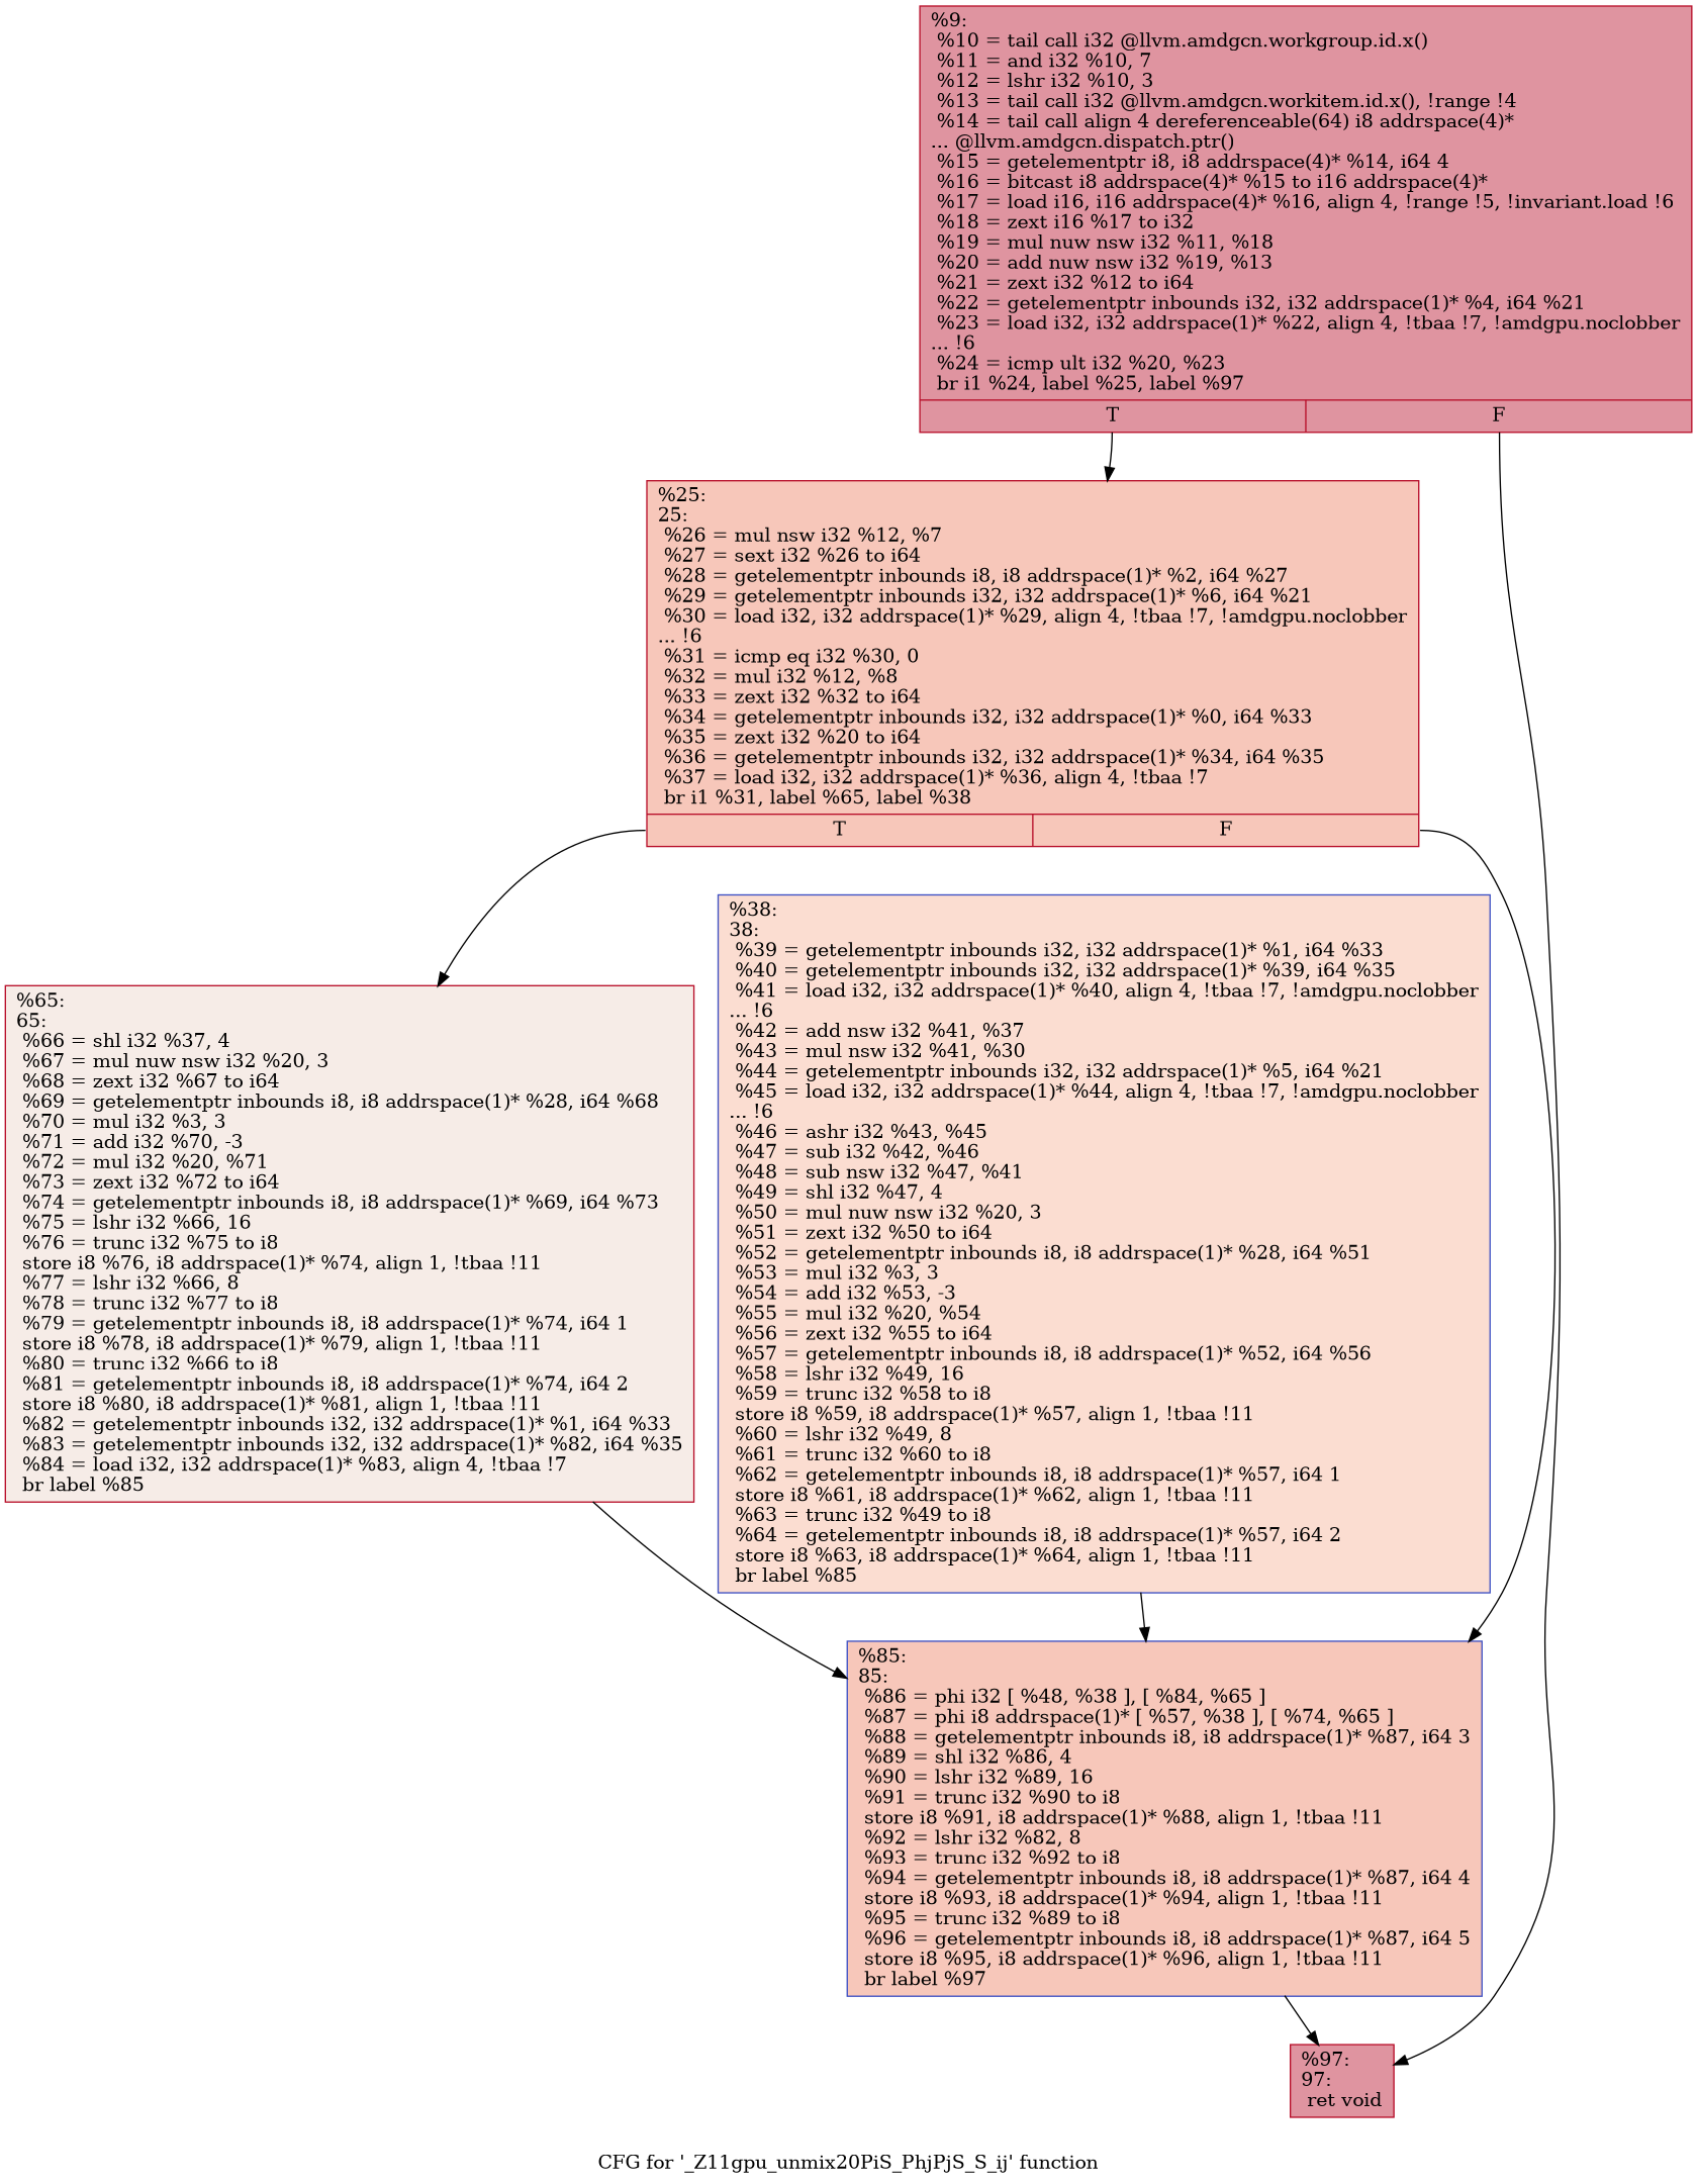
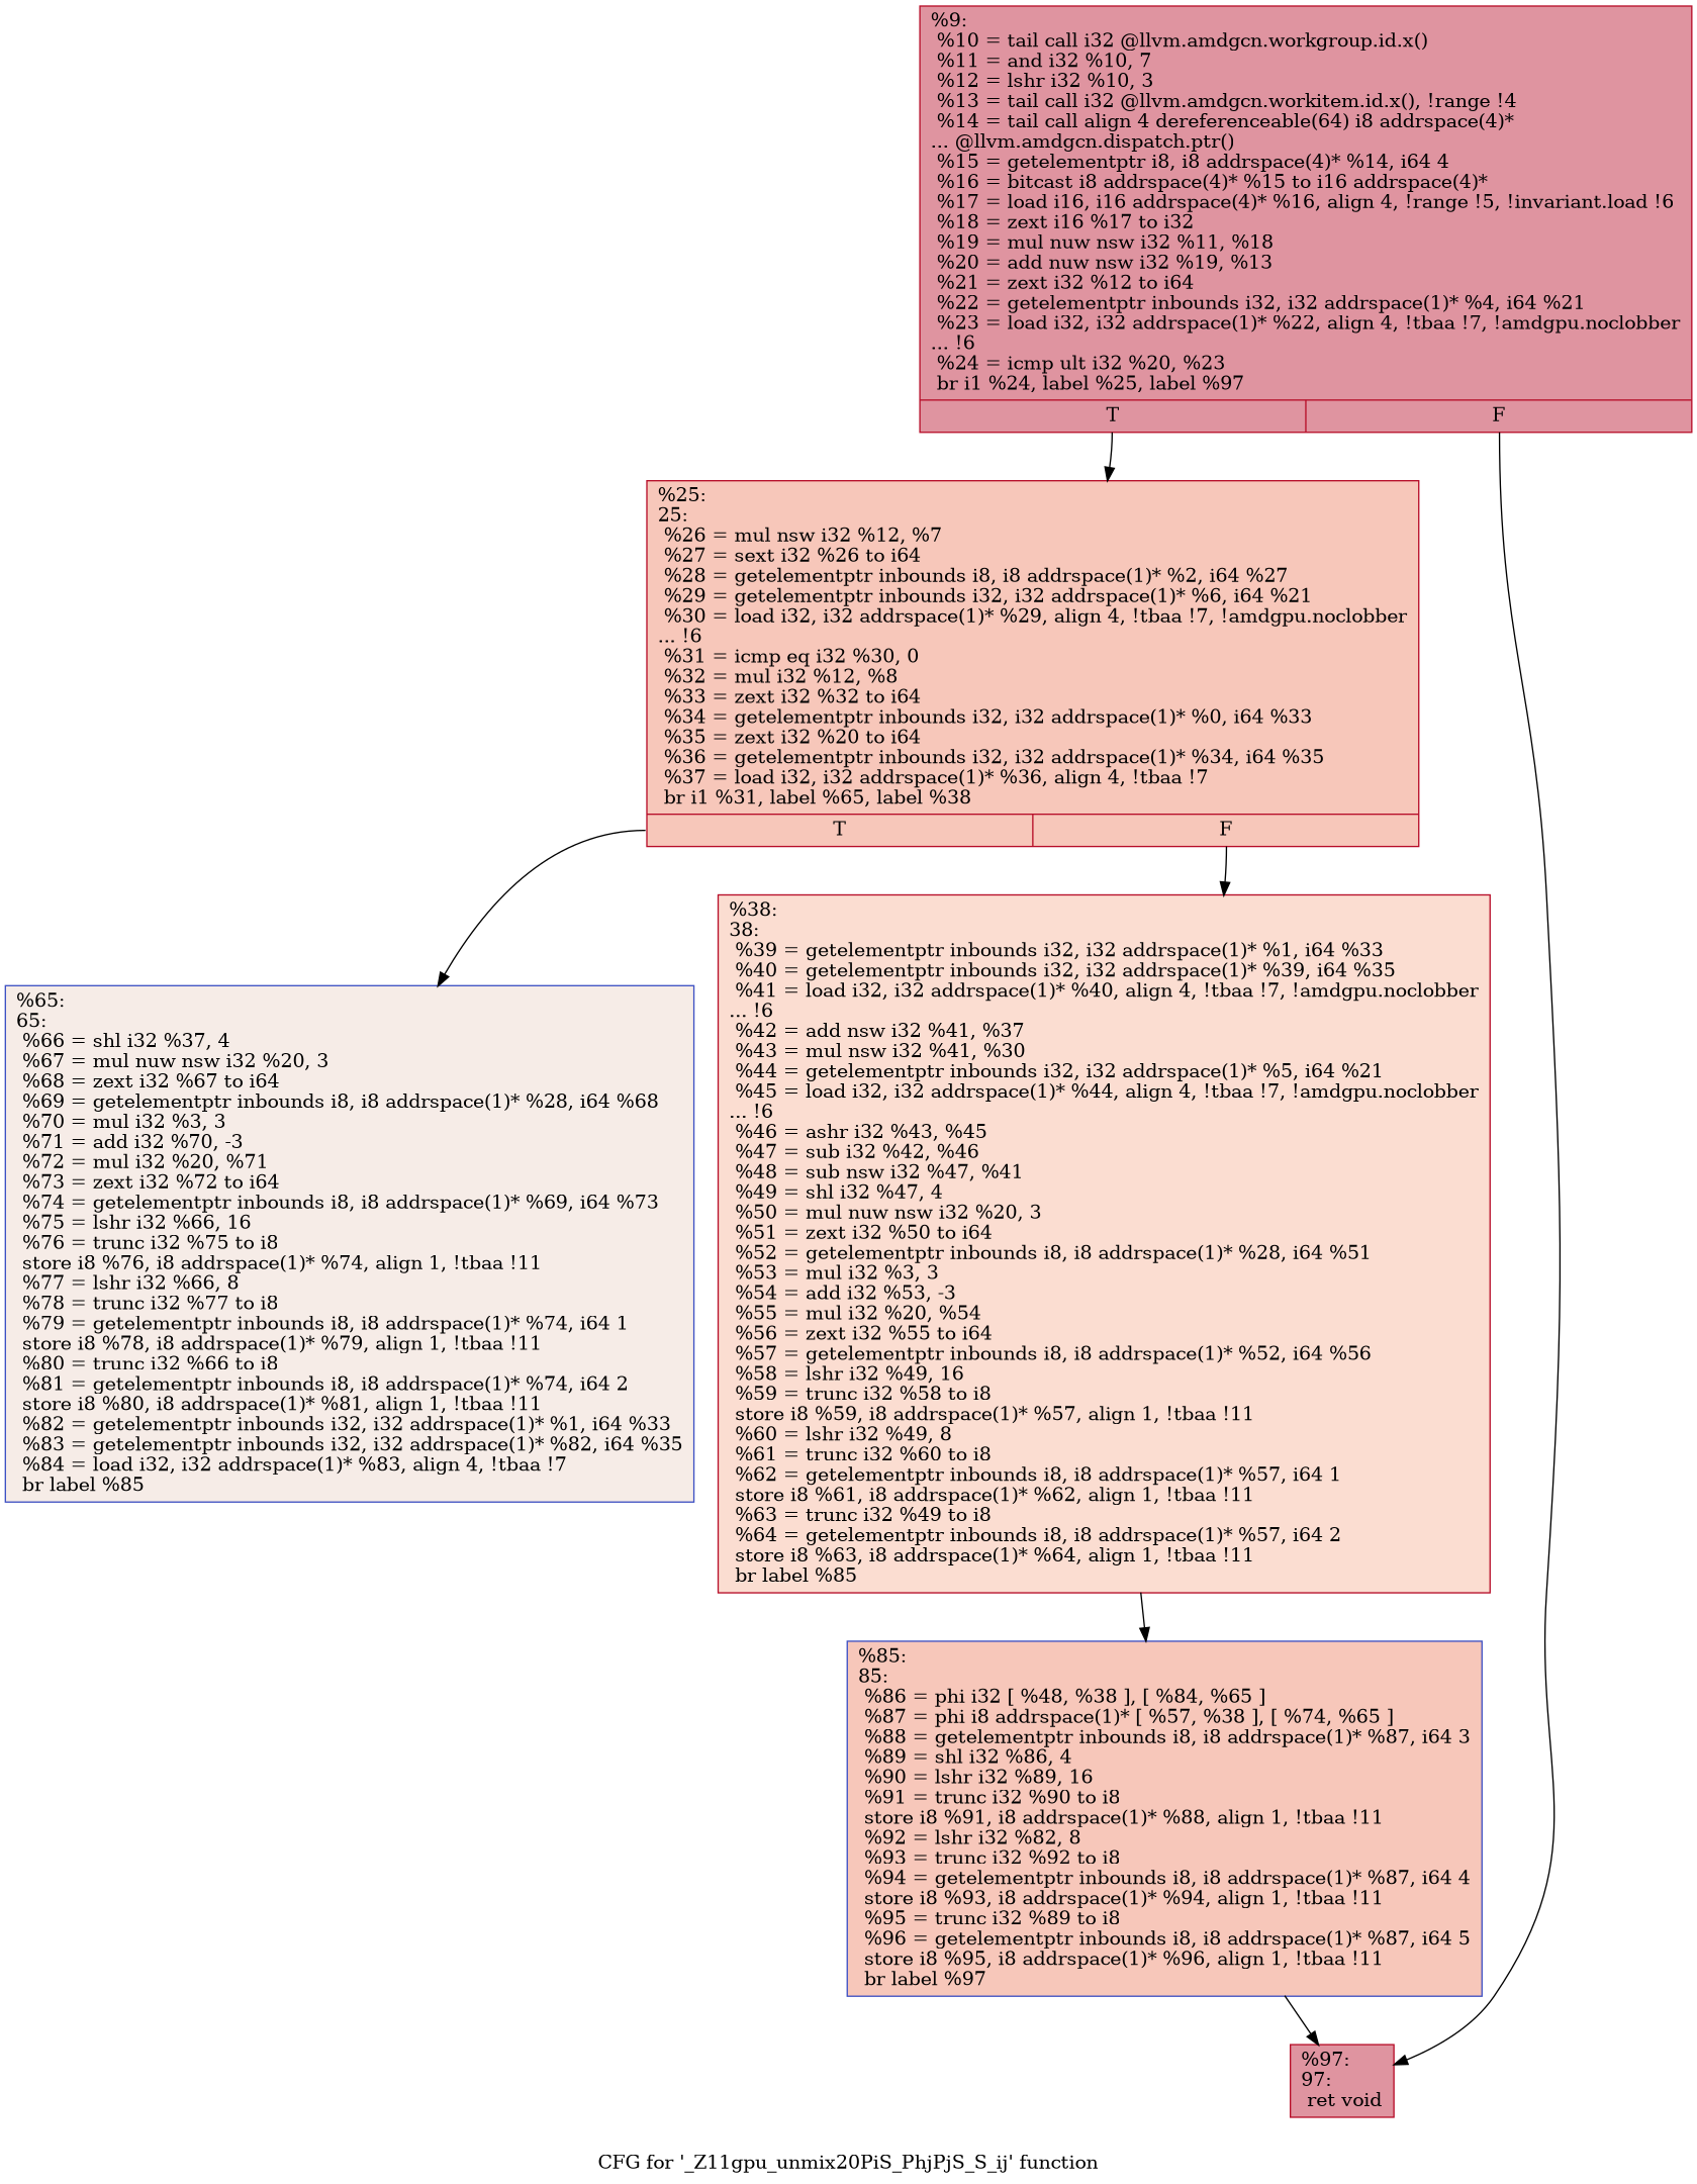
  digraph {
    label="CFG for '_Z11gpu_unmix20PiS_PhjPjS_S_ij' function"
    node [color="#b70d28ff" fillcolor="#b70d2870" shape=record style=filled]
    n1 [label="{%9:\l  %10 = tail call i32 @llvm.amdgcn.workgroup.id.x()\l  %11 = and i32 %10, 7\l  %12 = lshr i32 %10, 3\l  %13 = tail call i32 @llvm.amdgcn.workitem.id.x(), !range !4\l  %14 = tail call align 4 dereferenceable(64) i8 addrspace(4)*\l... @llvm.amdgcn.dispatch.ptr()\l  %15 = getelementptr i8, i8 addrspace(4)* %14, i64 4\l  %16 = bitcast i8 addrspace(4)* %15 to i16 addrspace(4)*\l  %17 = load i16, i16 addrspace(4)* %16, align 4, !range !5, !invariant.load !6\l  %18 = zext i16 %17 to i32\l  %19 = mul nuw nsw i32 %11, %18\l  %20 = add nuw nsw i32 %19, %13\l  %21 = zext i32 %12 to i64\l  %22 = getelementptr inbounds i32, i32 addrspace(1)* %4, i64 %21\l  %23 = load i32, i32 addrspace(1)* %22, align 4, !tbaa !7, !amdgpu.noclobber\l... !6\l  %24 = icmp ult i32 %20, %23\l  br i1 %24, label %25, label %97\l|{<s0>T|<s1>F}}"]
    n2 [fillcolor="#ec7f6370" label="{%25:\l25:                                               \l  %26 = mul nsw i32 %12, %7\l  %27 = sext i32 %26 to i64\l  %28 = getelementptr inbounds i8, i8 addrspace(1)* %2, i64 %27\l  %29 = getelementptr inbounds i32, i32 addrspace(1)* %6, i64 %21\l  %30 = load i32, i32 addrspace(1)* %29, align 4, !tbaa !7, !amdgpu.noclobber\l... !6\l  %31 = icmp eq i32 %30, 0\l  %32 = mul i32 %12, %8\l  %33 = zext i32 %32 to i64\l  %34 = getelementptr inbounds i32, i32 addrspace(1)* %0, i64 %33\l  %35 = zext i32 %20 to i64\l  %36 = getelementptr inbounds i32, i32 addrspace(1)* %34, i64 %35\l  %37 = load i32, i32 addrspace(1)* %36, align 4, !tbaa !7\l  br i1 %31, label %65, label %38\l|{<s0>T|<s1>F}}"]
    n3 [label="{%97:\l97:                                               \l  ret void\l}"]
-   n4 [fillcolor="#ead5c970" label="{%65:\l65:                                               \l  %66 = shl i32 %37, 4\l  %67 = mul nuw nsw i32 %20, 3\l  %68 = zext i32 %67 to i64\l  %69 = getelementptr inbounds i8, i8 addrspace(1)* %28, i64 %68\l  %70 = mul i32 %3, 3\l  %71 = add i32 %70, -3\l  %72 = mul i32 %20, %71\l  %73 = zext i32 %72 to i64\l  %74 = getelementptr inbounds i8, i8 addrspace(1)* %69, i64 %73\l  %75 = lshr i32 %66, 16\l  %76 = trunc i32 %75 to i8\l  store i8 %76, i8 addrspace(1)* %74, align 1, !tbaa !11\l  %77 = lshr i32 %66, 8\l  %78 = trunc i32 %77 to i8\l  %79 = getelementptr inbounds i8, i8 addrspace(1)* %74, i64 1\l  store i8 %78, i8 addrspace(1)* %79, align 1, !tbaa !11\l  %80 = trunc i32 %66 to i8\l  %81 = getelementptr inbounds i8, i8 addrspace(1)* %74, i64 2\l  store i8 %80, i8 addrspace(1)* %81, align 1, !tbaa !11\l  %82 = getelementptr inbounds i32, i32 addrspace(1)* %1, i64 %33\l  %83 = getelementptr inbounds i32, i32 addrspace(1)* %82, i64 %35\l  %84 = load i32, i32 addrspace(1)* %83, align 4, !tbaa !7\l  br label %85\l}"]
-   n5 [color="#3d50c3ff" fillcolor="#f7b39670" label="{%38:\l38:                                               \l  %39 = getelementptr inbounds i32, i32 addrspace(1)* %1, i64 %33\l  %40 = getelementptr inbounds i32, i32 addrspace(1)* %39, i64 %35\l  %41 = load i32, i32 addrspace(1)* %40, align 4, !tbaa !7, !amdgpu.noclobber\l... !6\l  %42 = add nsw i32 %41, %37\l  %43 = mul nsw i32 %41, %30\l  %44 = getelementptr inbounds i32, i32 addrspace(1)* %5, i64 %21\l  %45 = load i32, i32 addrspace(1)* %44, align 4, !tbaa !7, !amdgpu.noclobber\l... !6\l  %46 = ashr i32 %43, %45\l  %47 = sub i32 %42, %46\l  %48 = sub nsw i32 %47, %41\l  %49 = shl i32 %47, 4\l  %50 = mul nuw nsw i32 %20, 3\l  %51 = zext i32 %50 to i64\l  %52 = getelementptr inbounds i8, i8 addrspace(1)* %28, i64 %51\l  %53 = mul i32 %3, 3\l  %54 = add i32 %53, -3\l  %55 = mul i32 %20, %54\l  %56 = zext i32 %55 to i64\l  %57 = getelementptr inbounds i8, i8 addrspace(1)* %52, i64 %56\l  %58 = lshr i32 %49, 16\l  %59 = trunc i32 %58 to i8\l  store i8 %59, i8 addrspace(1)* %57, align 1, !tbaa !11\l  %60 = lshr i32 %49, 8\l  %61 = trunc i32 %60 to i8\l  %62 = getelementptr inbounds i8, i8 addrspace(1)* %57, i64 1\l  store i8 %61, i8 addrspace(1)* %62, align 1, !tbaa !11\l  %63 = trunc i32 %49 to i8\l  %64 = getelementptr inbounds i8, i8 addrspace(1)* %57, i64 2\l  store i8 %63, i8 addrspace(1)* %64, align 1, !tbaa !11\l  br label %85\l}"]
+   n4 [color="#3d50c3ff" fillcolor="#ead5c970" label="{%65:\l65:                                               \l  %66 = shl i32 %37, 4\l  %67 = mul nuw nsw i32 %20, 3\l  %68 = zext i32 %67 to i64\l  %69 = getelementptr inbounds i8, i8 addrspace(1)* %28, i64 %68\l  %70 = mul i32 %3, 3\l  %71 = add i32 %70, -3\l  %72 = mul i32 %20, %71\l  %73 = zext i32 %72 to i64\l  %74 = getelementptr inbounds i8, i8 addrspace(1)* %69, i64 %73\l  %75 = lshr i32 %66, 16\l  %76 = trunc i32 %75 to i8\l  store i8 %76, i8 addrspace(1)* %74, align 1, !tbaa !11\l  %77 = lshr i32 %66, 8\l  %78 = trunc i32 %77 to i8\l  %79 = getelementptr inbounds i8, i8 addrspace(1)* %74, i64 1\l  store i8 %78, i8 addrspace(1)* %79, align 1, !tbaa !11\l  %80 = trunc i32 %66 to i8\l  %81 = getelementptr inbounds i8, i8 addrspace(1)* %74, i64 2\l  store i8 %80, i8 addrspace(1)* %81, align 1, !tbaa !11\l  %82 = getelementptr inbounds i32, i32 addrspace(1)* %1, i64 %33\l  %83 = getelementptr inbounds i32, i32 addrspace(1)* %82, i64 %35\l  %84 = load i32, i32 addrspace(1)* %83, align 4, !tbaa !7\l  br label %85\l}"]
+   n5 [fillcolor="#f7b39670" label="{%38:\l38:                                               \l  %39 = getelementptr inbounds i32, i32 addrspace(1)* %1, i64 %33\l  %40 = getelementptr inbounds i32, i32 addrspace(1)* %39, i64 %35\l  %41 = load i32, i32 addrspace(1)* %40, align 4, !tbaa !7, !amdgpu.noclobber\l... !6\l  %42 = add nsw i32 %41, %37\l  %43 = mul nsw i32 %41, %30\l  %44 = getelementptr inbounds i32, i32 addrspace(1)* %5, i64 %21\l  %45 = load i32, i32 addrspace(1)* %44, align 4, !tbaa !7, !amdgpu.noclobber\l... !6\l  %46 = ashr i32 %43, %45\l  %47 = sub i32 %42, %46\l  %48 = sub nsw i32 %47, %41\l  %49 = shl i32 %47, 4\l  %50 = mul nuw nsw i32 %20, 3\l  %51 = zext i32 %50 to i64\l  %52 = getelementptr inbounds i8, i8 addrspace(1)* %28, i64 %51\l  %53 = mul i32 %3, 3\l  %54 = add i32 %53, -3\l  %55 = mul i32 %20, %54\l  %56 = zext i32 %55 to i64\l  %57 = getelementptr inbounds i8, i8 addrspace(1)* %52, i64 %56\l  %58 = lshr i32 %49, 16\l  %59 = trunc i32 %58 to i8\l  store i8 %59, i8 addrspace(1)* %57, align 1, !tbaa !11\l  %60 = lshr i32 %49, 8\l  %61 = trunc i32 %60 to i8\l  %62 = getelementptr inbounds i8, i8 addrspace(1)* %57, i64 1\l  store i8 %61, i8 addrspace(1)* %62, align 1, !tbaa !11\l  %63 = trunc i32 %49 to i8\l  %64 = getelementptr inbounds i8, i8 addrspace(1)* %57, i64 2\l  store i8 %63, i8 addrspace(1)* %64, align 1, !tbaa !11\l  br label %85\l}"]
    n6 [color="#3d50c3ff" fillcolor="#ec7f6370" label="{%85:\l85:                                               \l  %86 = phi i32 [ %48, %38 ], [ %84, %65 ]\l  %87 = phi i8 addrspace(1)* [ %57, %38 ], [ %74, %65 ]\l  %88 = getelementptr inbounds i8, i8 addrspace(1)* %87, i64 3\l  %89 = shl i32 %86, 4\l  %90 = lshr i32 %89, 16\l  %91 = trunc i32 %90 to i8\l  store i8 %91, i8 addrspace(1)* %88, align 1, !tbaa !11\l  %92 = lshr i32 %82, 8\l  %93 = trunc i32 %92 to i8\l  %94 = getelementptr inbounds i8, i8 addrspace(1)* %87, i64 4\l  store i8 %93, i8 addrspace(1)* %94, align 1, !tbaa !11\l  %95 = trunc i32 %89 to i8\l  %96 = getelementptr inbounds i8, i8 addrspace(1)* %87, i64 5\l  store i8 %95, i8 addrspace(1)* %96, align 1, !tbaa !11\l  br label %97\l}"]
    n1 -> n2 [tailport=s0]
    n1 -> n3 [tailport=s1]
    n2 -> n4 [tailport=s0]
-   n2 -> n6 [tailport=s1]
-   n4 -> n6
+   n2 -> n5 [tailport=s1]
    n5 -> n6
    n6 -> n3
  }
